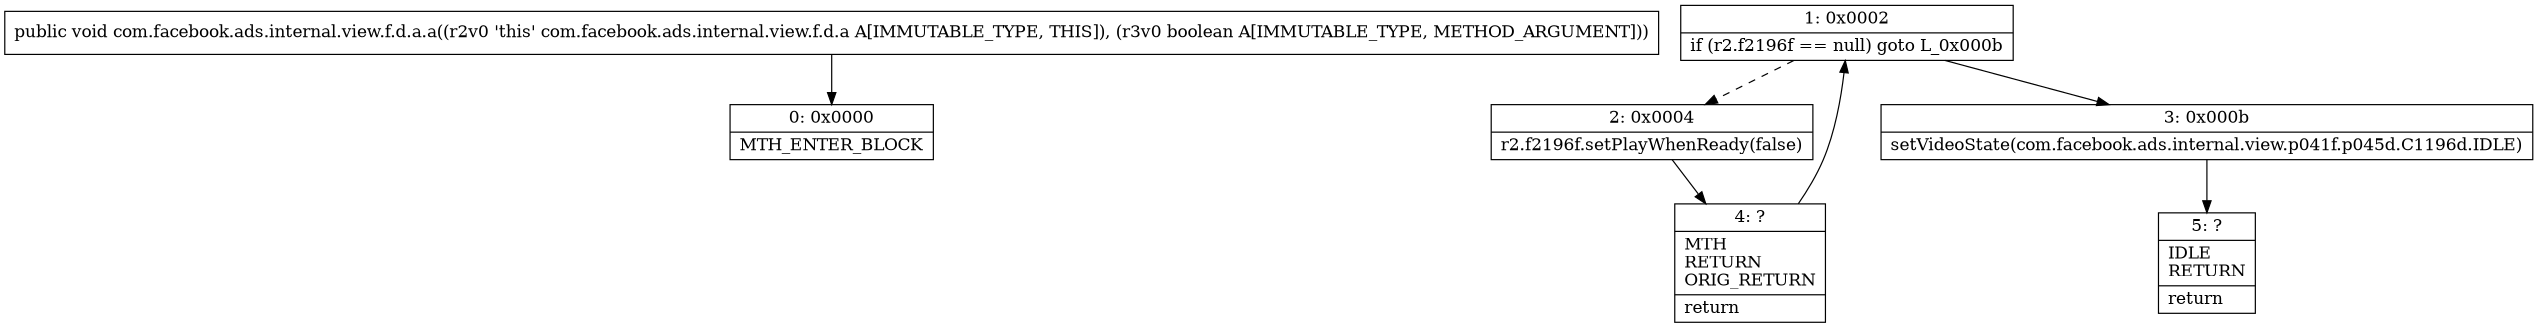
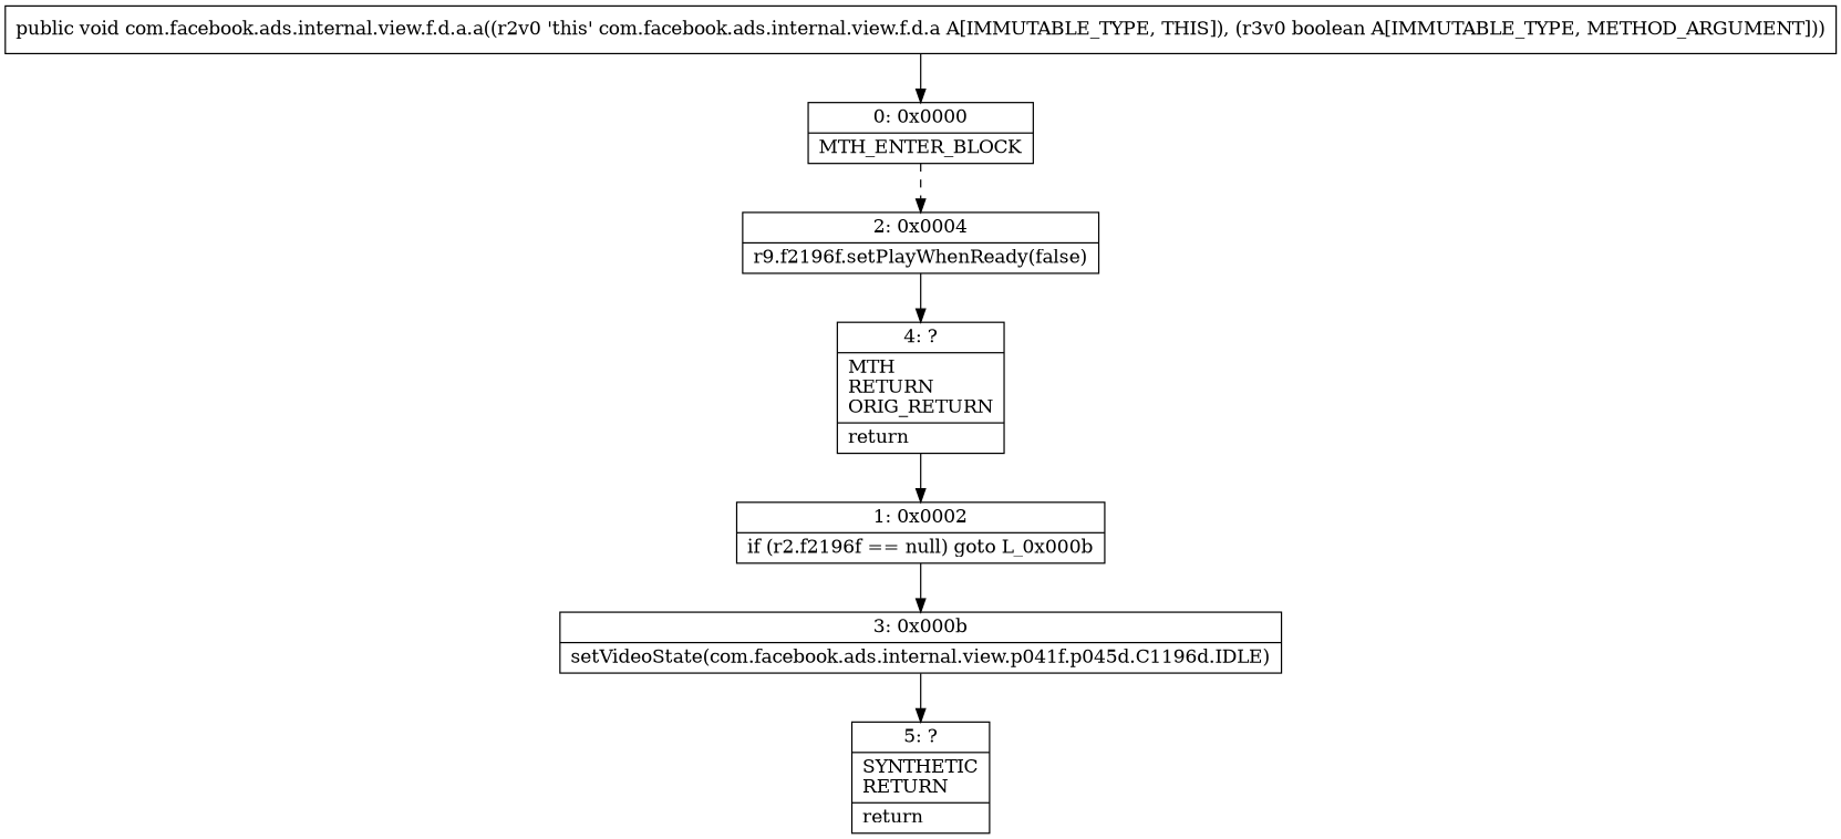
  digraph {
    node [shape=record]
    n1 [label="{0\:\ 0x0000|MTH_ENTER_BLOCK\l}"]
    n2 [label="{1\:\ 0x0002|if (r2.f2196f == null) goto L_0x000b\l}"]
-   n3 [label="{2\:\ 0x0004|r2.f2196f.setPlayWhenReady(false)\l}"]
+   n3 [label="{2\:\ 0x0004|r9.f2196f.setPlayWhenReady(false)\l}"]
    n4 [label="{3\:\ 0x000b|setVideoState(com.facebook.ads.internal.view.p041f.p045d.C1196d.IDLE)\l}"]
    n5 [label="{4\:\ ?|MTH\lRETURN\lORIG_RETURN\l|return\l}"]
-   n6 [label="{5\:\ ?|IDLE\lRETURN\l|return\l}"]
+   n6 [label="{5\:\ ?|SYNTHETIC\lRETURN\l|return\l}"]
    n7 [label="{public void com.facebook.ads.internal.view.f.d.a.a((r2v0 'this' com.facebook.ads.internal.view.f.d.a A[IMMUTABLE_TYPE, THIS]), (r3v0 boolean A[IMMUTABLE_TYPE, METHOD_ARGUMENT])) }"]
-   n2 -> n3 [style=dashed]
+   n1 -> n3 [style=dashed]
    n2 -> n4
    n3 -> n5
    n4 -> n6
    n5 -> n2
    n7 -> n1
  }
